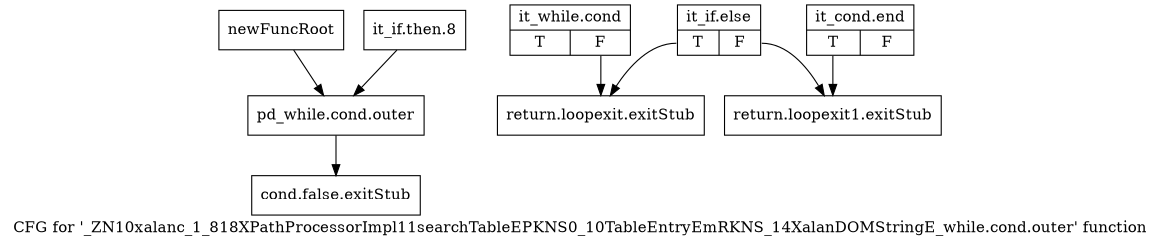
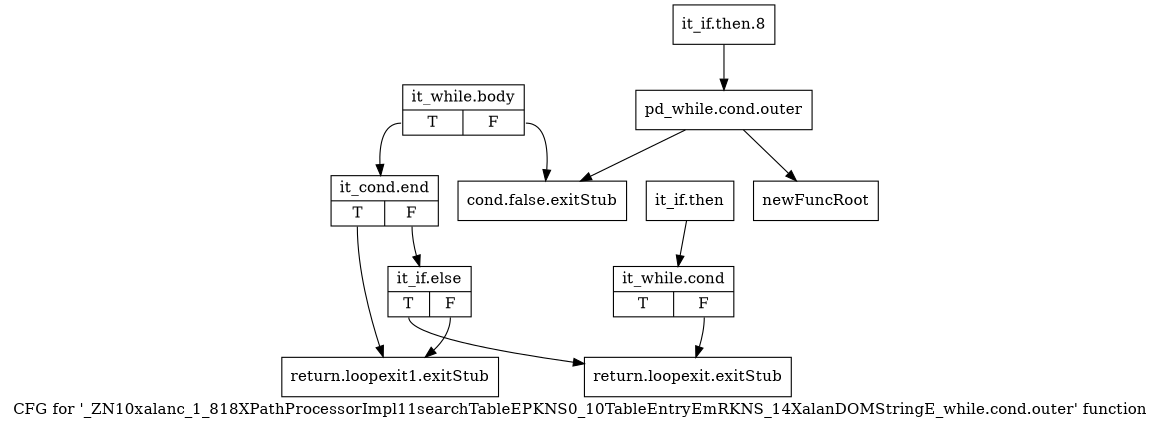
  digraph {
    label="CFG for '_ZN10xalanc_1_818XPathProcessorImpl11searchTableEPKNS0_10TableEntryEmRKNS_14XalanDOMStringE_while.cond.outer' function"
    node [shape=record]
    n1 [label="{newFuncRoot}"]
    n2 [label="{pd_while.cond.outer}"]
    n3 [label="{cond.false.exitStub}"]
    n4 [label="{it_while.cond|{<s0>T|<s1>F}}"]
    n5 [label="{return.loopexit.exitStub}"]
    n6 [label="{return.loopexit1.exitStub}"]
+   n7 [label="{it_while.body|{<s0>T|<s1>F}}"]
    n8 [label="{it_cond.end|{<s0>T|<s1>F}}"]
    n9 [label="{it_if.else|{<s0>T|<s1>F}}"]
+   n10 [label="{it_if.then}"]
    n11 [label="{it_if.then.8}"]
-   n1 -> n2
+   n2 -> n1
    n2 -> n3
    n4 -> n5 [tailport=s1]
+   n7 -> n3 [tailport=s1]
+   n7 -> n8 [tailport=s0]
    n8 -> n6 [tailport=s0]
+   n8 -> n9 [tailport=s1]
    n9 -> n5 [tailport=s0]
    n9 -> n6 [tailport=s1]
+   n10 -> n4
    n11 -> n2
  }
